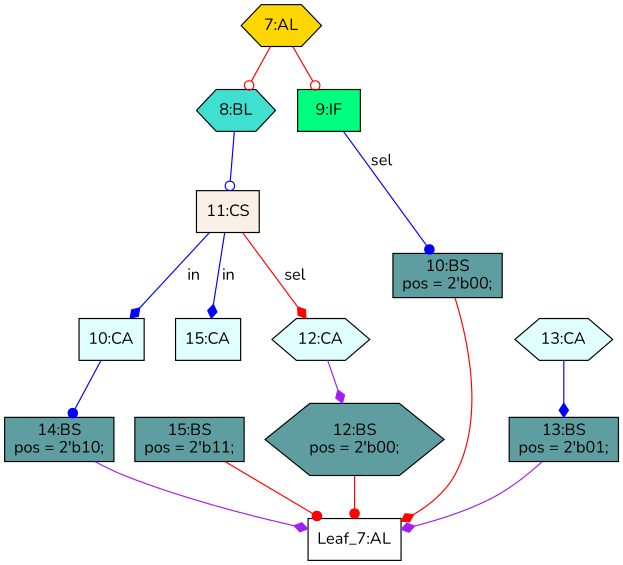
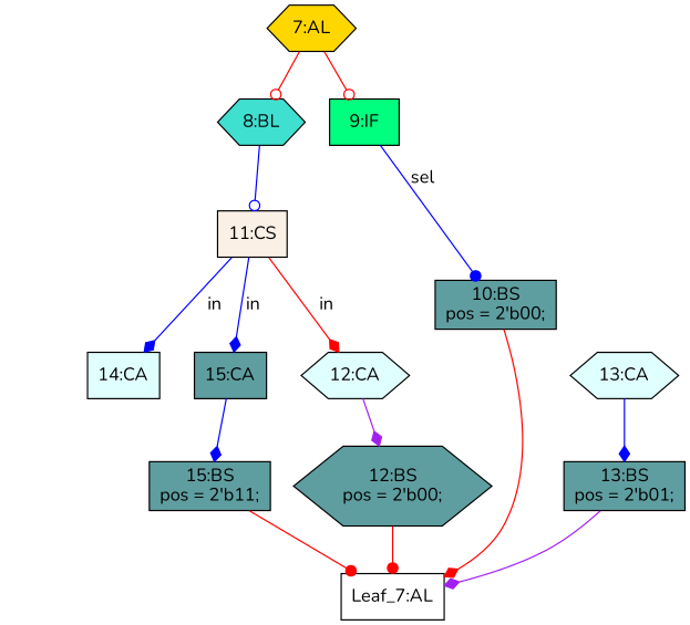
  strict digraph {
    fontname=Nunito
    node [fillcolor=cadetblue fontname=Nunito shape=box statements="[]" style=filled typ=BlockingSubstitution]
    edge [arrowhead=diamond color=blue cond="[]" fontname=Nunito lineno=None]
    n1 [ast="<pyverilog.vparser.ast.BlockingSubstitution object at 0x7fa16a3238d0>" label="12:BS\npos = 2'b00;" shape=hexagon statements="[<pyverilog.vparser.ast.BlockingSubstitution object at 0x7fa16a3238d0>]"]
    n2 [def_var="['pos']" label="Leaf_7:AL" fillcolor="" statements="" style="" typ=""]
-   n3 [ast="<pyverilog.vparser.ast.Case object at 0x7fa16a331690>" fillcolor=lightcyan label="10:CA" typ=Case]
-   n4 [ast="<pyverilog.vparser.ast.BlockingSubstitution object at 0x7fa16a33d650>" label="14:BS\npos = 2'b10;" statements="[<pyverilog.vparser.ast.BlockingSubstitution object at 0x7fa16a33d650>]"]
+   n3 [ast="<pyverilog.vparser.ast.Case object at 0x7fa16a331690>" fillcolor=lightcyan label="14:CA" typ=Case]
    n5 [ast="<pyverilog.vparser.ast.CaseStatement object at 0x7fa16a33d710>" fillcolor=linen label="11:CS" typ=CaseStatement]
-   n6 [ast="<pyverilog.vparser.ast.Case object at 0x7fa16a326690>" fillcolor=lightcyan label="15:CA" typ=Case]
+   n6 [ast="<pyverilog.vparser.ast.Case object at 0x7fa16a326690>" label="15:CA" typ=Case]
    n7 [ast="<pyverilog.vparser.ast.Case object at 0x7fa16a323510>" fillcolor=lightcyan label="12:CA" shape=hexagon typ=Case]
    n8 [ast="<pyverilog.vparser.ast.BlockingSubstitution object at 0x7fa16a326990>" label="15:BS\npos = 2'b11;" statements="[<pyverilog.vparser.ast.BlockingSubstitution object at 0x7fa16a326990>]"]
    n9 [ast="<pyverilog.vparser.ast.Case object at 0x7fa16a2ced10>" fillcolor=lightcyan label="13:CA" shape=hexagon typ=Case]
    n10 [ast="<pyverilog.vparser.ast.BlockingSubstitution object at 0x7fa16a331590>" label="13:BS\npos = 2'b01;" statements="[<pyverilog.vparser.ast.BlockingSubstitution object at 0x7fa16a331590>]"]
    n11 [ast="<pyverilog.vparser.ast.Block object at 0x7fa16a323d50>" fillcolor=turquoise label="8:BL" shape=hexagon typ=Block]
    n12 [ast="<pyverilog.vparser.ast.IfStatement object at 0x7fa16a3b53d0>" fillcolor=springgreen label="9:IF" typ=IfStatement]
    n13 [ast="<pyverilog.vparser.ast.BlockingSubstitution object at 0x7fa16a2d6c10>" label="10:BS\npos = 2'b00;" statements="[<pyverilog.vparser.ast.BlockingSubstitution object at 0x7fa16a2d6c10>]"]
    n14 [ast="<pyverilog.vparser.ast.Always object at 0x7fa16a3b57d0>" clk_sens=False fillcolor=gold label="7:AL" sens="[]" shape=hexagon typ=Always use_var="['sel', 'in']"]
    n1 -> n2 [arrowhead=dot color=red]
-   n3 -> n4 [arrowhead=dot]
-   n4 -> n2 [color=purple]
    n5 -> n3 [cond="['in']" label=in lineno=11]
    n5 -> n6 [cond="['in']" label=in lineno=11]
-   n5 -> n7 [color=red cond="['in']" label=sel lineno=11]
+   n5 -> n7 [color=red cond="['in']" label=in lineno=11]
+   n6 -> n8
    n7 -> n1 [color=purple]
    n8 -> n2 [arrowhead=dot color=red]
    n9 -> n10
    n10 -> n2 [color=purple]
    n11 -> n5 [arrowhead=odot]
    n12 -> n13 [arrowhead=dot cond="['sel']" label=sel lineno=9]
    n13 -> n2 [color=red]
    n14 -> n11 [arrowhead=odot color=red]
    n14 -> n12 [arrowhead=odot color=red]
  }
